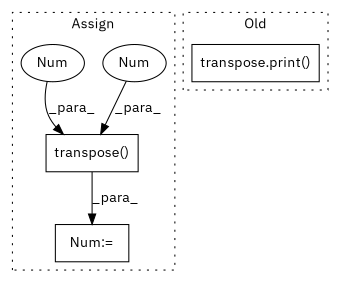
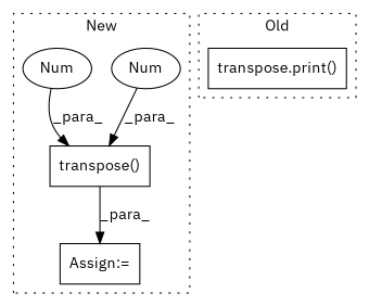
  digraph {
    fontname="IBM Plex Sans"
    node [a=75 fontname="IBM Plex Sans" l=1 shape=box]
    edge [fontname="IBM Plex Sans"]
    n1 [l="26,1" label="transpose()" s="1306,1335"]
    n2 [a=76 label=Num s=1334 shape=ellipse]
    n3 [a=76 label=Num s=1332 shape=ellipse]
-   n4 [a=68 l=3 label="Num:=" s=1376]
+   n4 [a=68 l=3 label="Assign:=" s=1376]
    n5 [l="6,1" label="transpose.print()" s="1187,1209"]
    subgraph cluster_1 {
-     label=Assign
+     label=New
      style=dotted
      n1
      n2
      n3
      n4
    }
    subgraph cluster_2 {
      label=Old
      style=dotted
      n5
    }
    n1 -> n4 [label=_para_]
    n2 -> n1 [label=_para_]
    n3 -> n1 [label=_para_]
  }
